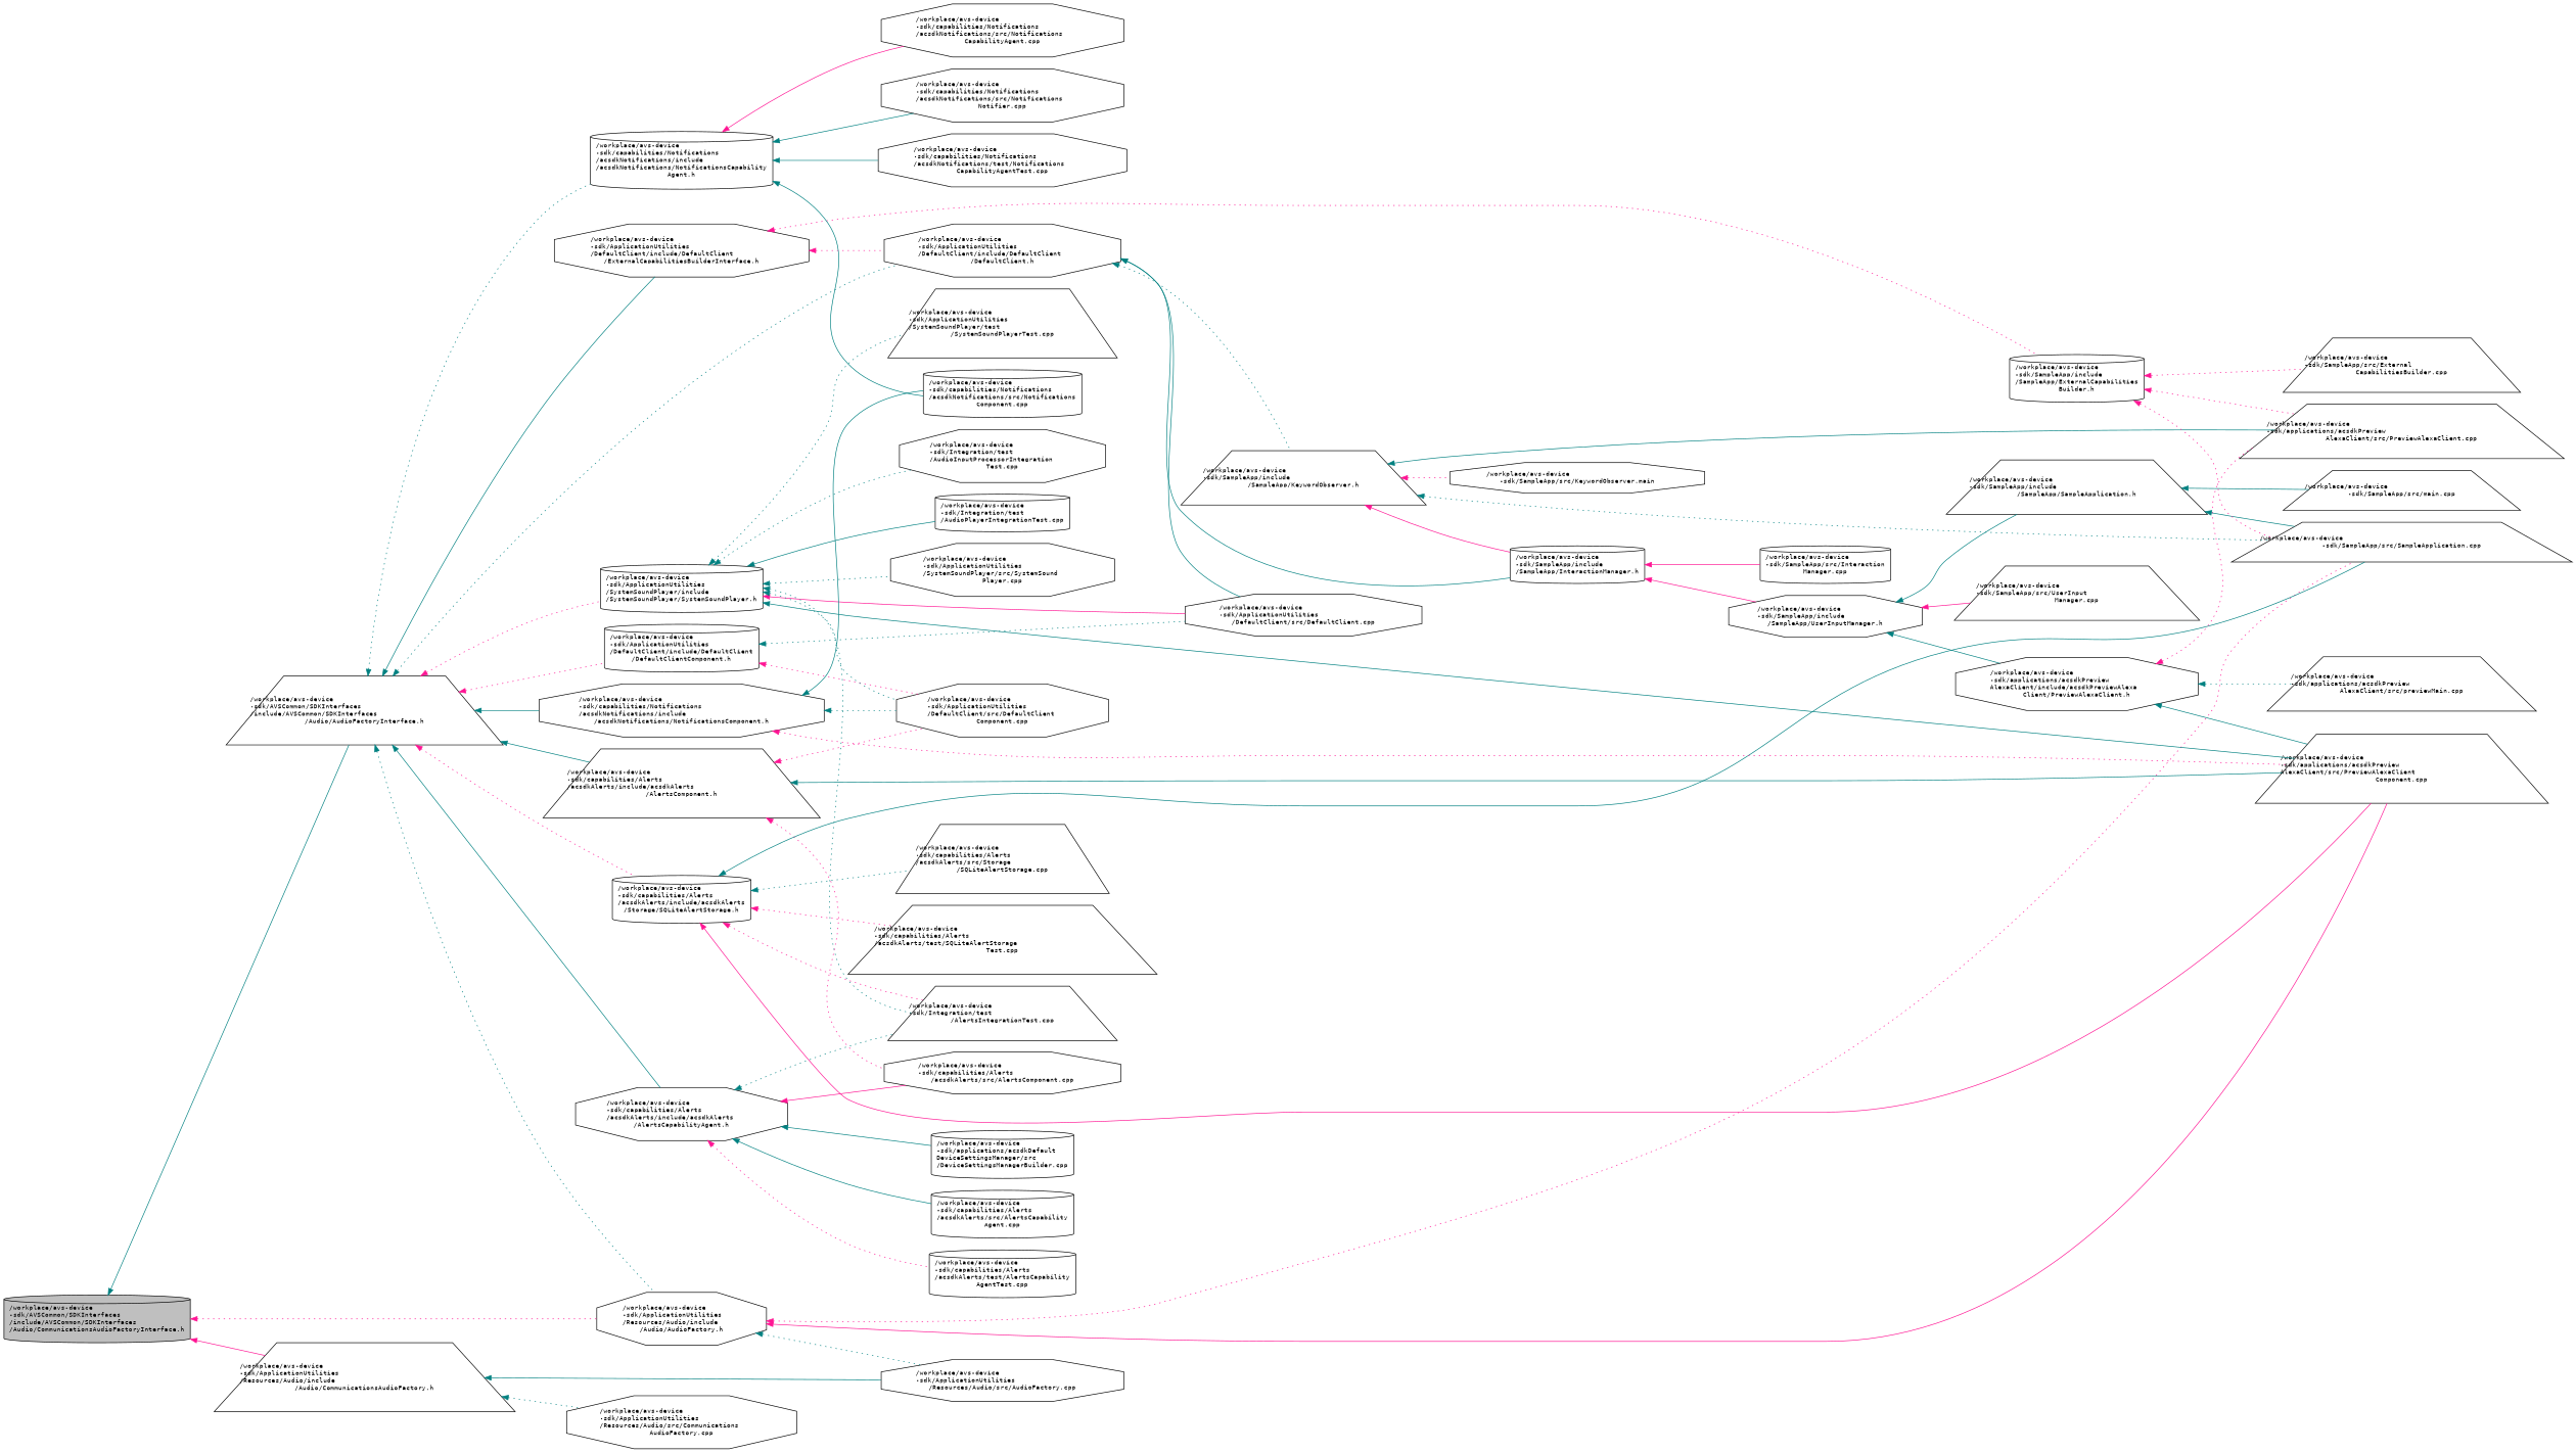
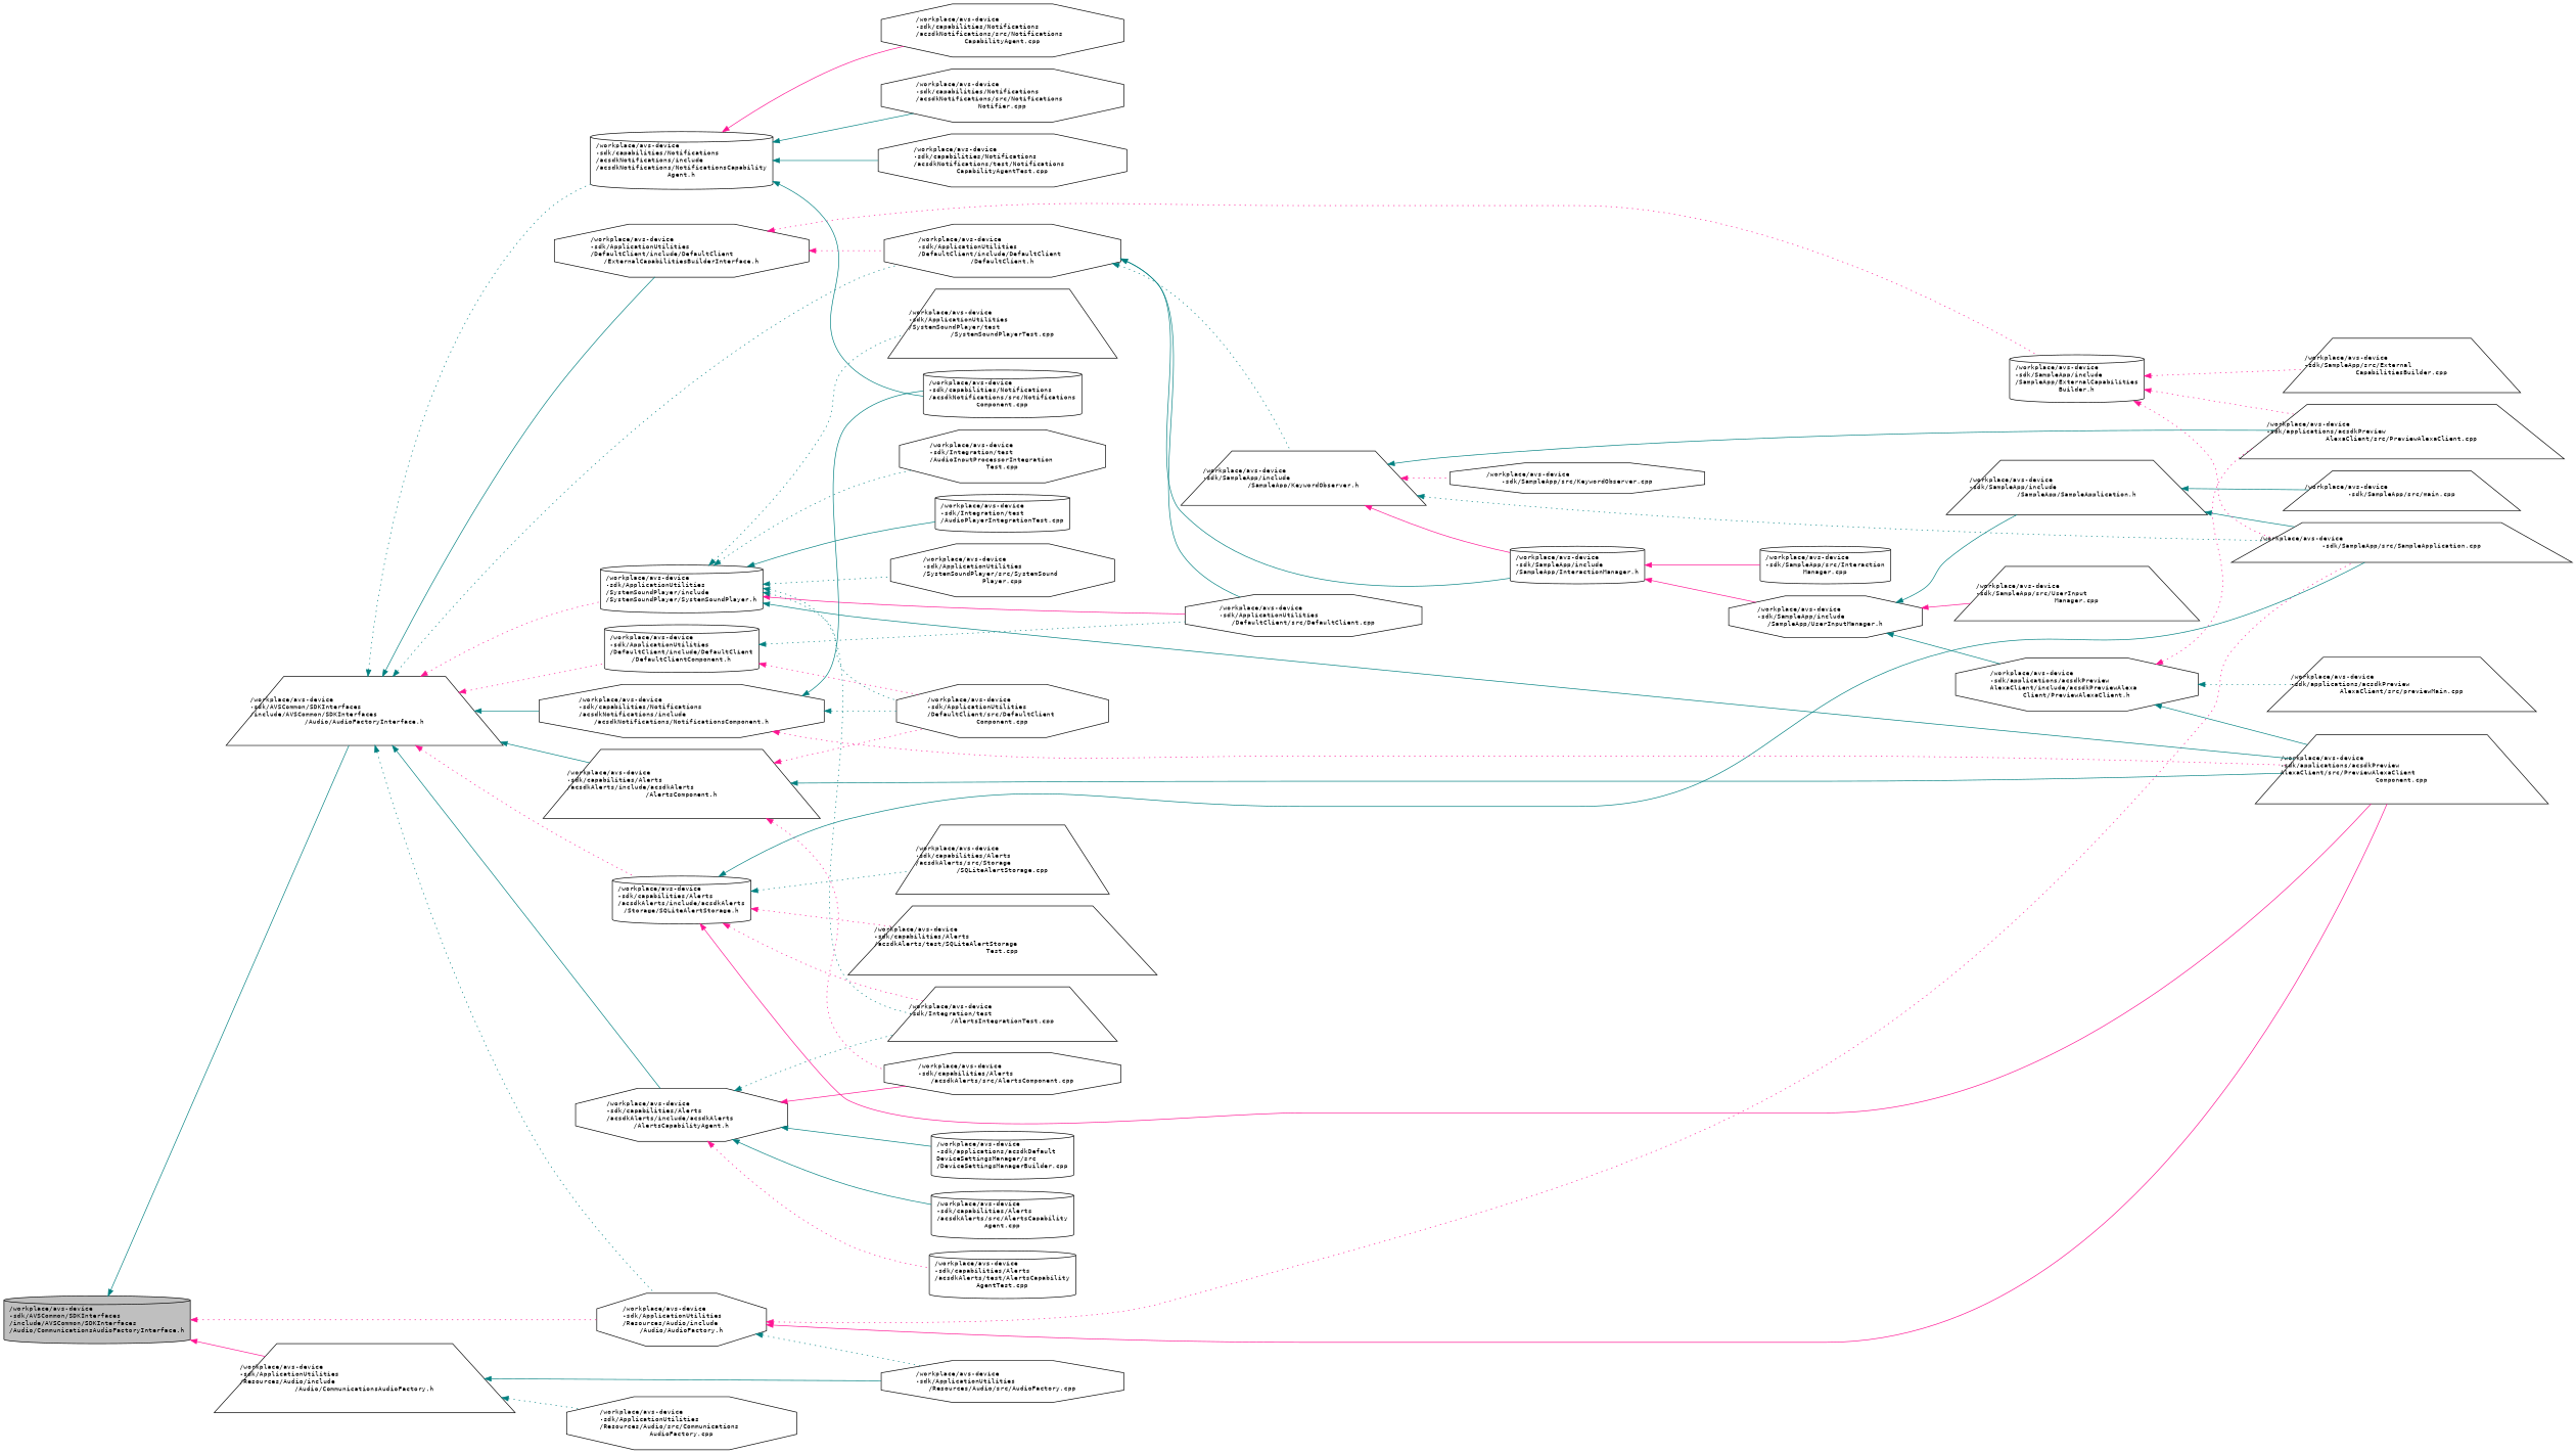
  digraph {
    rankdir=LR
    fontname="DejaVu Sans Mono"
    node [color=black fillcolor=white fontname="DejaVu Sans Mono" fontsize=10 shape=octagon style=filled]
    edge [color=teal dir=back fontname="DejaVu Sans Mono" fontsize=10 labelfontname=Helvetica labelfontsize=10 style=dotted]
    n1 [fillcolor=grey75 fontcolor=black height=0.2 label="/workplace/avs-device\l-sdk/AVSCommon/SDKInterfaces\l/include/AVSCommon/SDKInterfaces\l/Audio/CommunicationsAudioFactoryInterface.h" shape=cylinder width=0.4]
    n2 [height=0.2 label="/workplace/avs-device\l-sdk/ApplicationUtilities\l/Resources/Audio/include\l/Audio/AudioFactory.h" width=0.4]
    n3 [height=0.2 label="/workplace/avs-device\l-sdk/ApplicationUtilities\l/Resources/Audio/include\l/Audio/CommunicationsAudioFactory.h" shape=trapezium width=0.4]
    n4 [height=0.2 label="/workplace/avs-device\l-sdk/AVSCommon/SDKInterfaces\l/include/AVSCommon/SDKInterfaces\l/Audio/AudioFactoryInterface.h" shape=trapezium width=0.4]
    n5 [height=0.2 label="/workplace/avs-device\l-sdk/applications/acsdkPreview\lAlexaClient/src/PreviewAlexaClient\lComponent.cpp" shape=trapezium width=0.4]
    n6 [height=0.2 label="/workplace/avs-device\l-sdk/ApplicationUtilities\l/Resources/Audio/src/AudioFactory.cpp" width=0.4]
    n7 [height=0.2 label="/workplace/avs-device\l-sdk/SampleApp/src/SampleApplication.cpp" shape=trapezium width=0.4]
    n8 [height=0.2 label="/workplace/avs-device\l-sdk/ApplicationUtilities\l/Resources/Audio/src/Communications\lAudioFactory.cpp" width=0.4]
    n9 [height=0.2 label="/workplace/avs-device\l-sdk/ApplicationUtilities\l/DefaultClient/include/DefaultClient\l/DefaultClient.h" width=0.4]
    n10 [height=0.2 label="/workplace/avs-device\l-sdk/ApplicationUtilities\l/DefaultClient/include/DefaultClient\l/DefaultClientComponent.h" shape=cylinder width=0.4]
    n11 [height=0.2 label="/workplace/avs-device\l-sdk/ApplicationUtilities\l/DefaultClient/include/DefaultClient\l/ExternalCapabilitiesBuilderInterface.h" width=0.4]
    n12 [height=0.2 label="/workplace/avs-device\l-sdk/ApplicationUtilities\l/SystemSoundPlayer/include\l/SystemSoundPlayer/SystemSoundPlayer.h" shape=cylinder width=0.4]
    n13 [height=0.2 label="/workplace/avs-device\l-sdk/capabilities/Alerts\l/acsdkAlerts/include/acsdkAlerts\l/AlertsCapabilityAgent.h" width=0.4]
    n14 [height=0.2 label="/workplace/avs-device\l-sdk/capabilities/Alerts\l/acsdkAlerts/include/acsdkAlerts\l/AlertsComponent.h" shape=trapezium width=0.4]
    n15 [height=0.2 label="/workplace/avs-device\l-sdk/capabilities/Alerts\l/acsdkAlerts/include/acsdkAlerts\l/Storage/SQLiteAlertStorage.h" shape=cylinder width=0.4]
    n16 [height=0.2 label="/workplace/avs-device\l-sdk/capabilities/Notifications\l/acsdkNotifications/include\l/acsdkNotifications/NotificationsCapability\lAgent.h" shape=cylinder width=0.4]
    n17 [height=0.2 label="/workplace/avs-device\l-sdk/capabilities/Notifications\l/acsdkNotifications/include\l/acsdkNotifications/NotificationsComponent.h" width=0.4]
    n18 [height=0.2 label="/workplace/avs-device\l-sdk/ApplicationUtilities\l/DefaultClient/src/DefaultClient.cpp" width=0.4]
    n19 [height=0.2 label="/workplace/avs-device\l-sdk/SampleApp/include\l/SampleApp/InteractionManager.h" shape=cylinder width=0.4]
    n20 [height=0.2 label="/workplace/avs-device\l-sdk/SampleApp/include\l/SampleApp/KeywordObserver.h" shape=trapezium width=0.4]
    n21 [height=0.2 label="/workplace/avs-device\l-sdk/SampleApp/include\l/SampleApp/UserInputManager.h" width=0.4]
    n22 [height=0.2 label="/workplace/avs-device\l-sdk/SampleApp/src/Interaction\lManager.cpp" shape=cylinder width=0.4]
    n23 [height=0.2 label="/workplace/avs-device\l-sdk/applications/acsdkPreview\lAlexaClient/include/acsdkPreviewAlexa\lClient/PreviewAlexaClient.h" width=0.4]
    n24 [height=0.2 label="/workplace/avs-device\l-sdk/SampleApp/include\l/SampleApp/SampleApplication.h" shape=trapezium width=0.4]
    n25 [height=0.2 label="/workplace/avs-device\l-sdk/SampleApp/src/UserInput\lManager.cpp" shape=trapezium width=0.4]
    n26 [height=0.2 label="/workplace/avs-device\l-sdk/applications/acsdkPreview\lAlexaClient/src/PreviewAlexaClient.cpp" shape=trapezium width=0.4]
    n27 [height=0.2 label="/workplace/avs-device\l-sdk/applications/acsdkPreview\lAlexaClient/src/previewMain.cpp" shape=trapezium width=0.4]
    n28 [height=0.2 label="/workplace/avs-device\l-sdk/SampleApp/src/main.cpp" shape=trapezium width=0.4]
-   n29 [height=0.2 label="/workplace/avs-device\l-sdk/SampleApp/src/KeywordObserver.main" width=0.4]
+   n29 [height=0.2 label="/workplace/avs-device\l-sdk/SampleApp/src/KeywordObserver.cpp" width=0.4]
    n30 [height=0.2 label="/workplace/avs-device\l-sdk/ApplicationUtilities\l/DefaultClient/src/DefaultClient\lComponent.cpp" width=0.4]
    n31 [height=0.2 label="/workplace/avs-device\l-sdk/SampleApp/include\l/SampleApp/ExternalCapabilities\lBuilder.h" shape=cylinder width=0.4]
    n32 [height=0.2 label="/workplace/avs-device\l-sdk/SampleApp/src/External\lCapabilitiesBuilder.cpp" shape=trapezium width=0.4]
    n33 [height=0.2 label="/workplace/avs-device\l-sdk/ApplicationUtilities\l/SystemSoundPlayer/src/SystemSound\lPlayer.cpp" width=0.4]
    n34 [height=0.2 label="/workplace/avs-device\l-sdk/ApplicationUtilities\l/SystemSoundPlayer/test\l/SystemSoundPlayerTest.cpp" shape=trapezium width=0.4]
    n35 [height=0.2 label="/workplace/avs-device\l-sdk/Integration/test\l/AlertsIntegrationTest.cpp" shape=trapezium width=0.4]
    n36 [height=0.2 label="/workplace/avs-device\l-sdk/Integration/test\l/AudioInputProcessorIntegration\lTest.cpp" width=0.4]
    n37 [height=0.2 label="/workplace/avs-device\l-sdk/Integration/test\l/AudioPlayerIntegrationTest.cpp" shape=cylinder width=0.4]
    n38 [height=0.2 label="/workplace/avs-device\l-sdk/applications/acsdkDefault\lDeviceSettingsManager/src\l/DeviceSettingsManagerBuilder.cpp" shape=cylinder width=0.4]
    n39 [height=0.2 label="/workplace/avs-device\l-sdk/capabilities/Alerts\l/acsdkAlerts/src/AlertsCapability\lAgent.cpp" shape=cylinder width=0.4]
    n40 [height=0.2 label="/workplace/avs-device\l-sdk/capabilities/Alerts\l/acsdkAlerts/src/AlertsComponent.cpp" width=0.4]
    n41 [height=0.2 label="/workplace/avs-device\l-sdk/capabilities/Alerts\l/acsdkAlerts/test/AlertsCapability\lAgentTest.cpp" shape=cylinder width=0.4]
    n42 [height=0.2 label="/workplace/avs-device\l-sdk/capabilities/Alerts\l/acsdkAlerts/src/Storage\l/SQLiteAlertStorage.cpp" shape=trapezium width=0.4]
    n43 [height=0.2 label="/workplace/avs-device\l-sdk/capabilities/Alerts\l/acsdkAlerts/test/SQLiteAlertStorage\lTest.cpp" shape=trapezium width=0.4]
    n44 [height=0.2 label="/workplace/avs-device\l-sdk/capabilities/Notifications\l/acsdkNotifications/src/Notifications\lCapabilityAgent.cpp" width=0.4]
    n45 [height=0.2 label="/workplace/avs-device\l-sdk/capabilities/Notifications\l/acsdkNotifications/src/Notifications\lComponent.cpp" shape=cylinder width=0.4]
    n46 [height=0.2 label="/workplace/avs-device\l-sdk/capabilities/Notifications\l/acsdkNotifications/src/Notifications\lNotifier.cpp" width=0.4]
    n47 [height=0.2 label="/workplace/avs-device\l-sdk/capabilities/Notifications\l/acsdkNotifications/test/Notifications\lCapabilityAgentTest.cpp" width=0.4]
    n1 -> n2 [color=deeppink]
    n1 -> n3 [color=deeppink style=solid]
    n1 -> n4 [style=solid]
    n2 -> n5 [color=deeppink style=solid]
    n2 -> n6
    n2 -> n7 [color=deeppink]
    n3 -> n6 [style=solid]
    n3 -> n8
    n4 -> n2
    n4 -> n9
    n4 -> n10 [color=deeppink]
    n4 -> n11 [style=solid]
    n4 -> n12 [color=deeppink]
    n4 -> n13 [style=solid]
    n4 -> n14 [style=solid]
    n4 -> n15 [color=deeppink]
    n4 -> n16
    n4 -> n17 [style=solid]
    n9 -> n18 [style=solid]
    n9 -> n19 [style=solid]
    n9 -> n20
    n10 -> n18
    n10 -> n30 [color=deeppink]
    n11 -> n9 [color=deeppink]
    n11 -> n31 [color=deeppink]
    n12 -> n5 [style=solid]
    n12 -> n18 [color=deeppink style=solid]
    n12 -> n30
    n12 -> n33
    n12 -> n34
    n12 -> n35
    n12 -> n36
    n12 -> n37 [style=solid]
    n13 -> n35
    n13 -> n38 [style=solid]
    n13 -> n39 [style=solid]
    n13 -> n40 [color=deeppink style=solid]
    n13 -> n41 [color=deeppink]
    n14 -> n5 [style=solid]
    n14 -> n30 [color=deeppink]
    n14 -> n40 [color=deeppink]
    n15 -> n5 [color=deeppink style=solid]
    n15 -> n7 [style=solid]
    n15 -> n35 [color=deeppink]
    n15 -> n42
    n15 -> n43 [color=deeppink]
    n16 -> n44 [color=deeppink style=solid]
    n16 -> n45 [style=solid]
    n16 -> n46 [style=solid]
    n16 -> n47 [style=solid]
    n17 -> n5 [color=deeppink]
    n17 -> n30
    n17 -> n45 [style=solid]
    n19 -> n21 [color=deeppink style=solid]
    n19 -> n22 [color=deeppink style=solid]
    n20 -> n7
    n20 -> n19 [color=deeppink style=solid]
    n20 -> n26 [style=solid]
    n20 -> n29 [color=deeppink]
    n21 -> n23 [style=solid]
    n21 -> n24 [style=solid]
    n21 -> n25 [color=deeppink style=solid]
    n23 -> n5 [style=solid]
    n23 -> n26 [color=deeppink]
    n23 -> n27
    n24 -> n7 [style=solid]
    n24 -> n28 [style=solid]
    n31 -> n7 [color=deeppink]
    n31 -> n26 [color=deeppink]
    n31 -> n32 [color=deeppink]
  }
